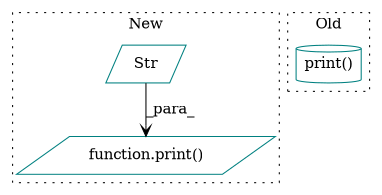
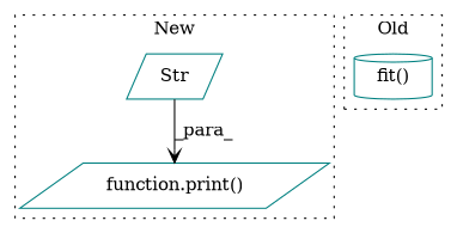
  digraph {
    node [a=75 shape=parallelogram color=teal]
    n1 [l="6,1" label="function.print()" s="15103,15138"]
    n2 [a=66 l=29 label=Str s=15109]
-   n3 [l="68,1" label="print()" s="16350,16555" shape=cylinder]
+   n3 [l="68,1" label="fit()" s="16350,16555" shape=cylinder]
    subgraph cluster_1 {
      label=New
      style=dotted
      n1
      n2
    }
    subgraph cluster_2 {
      label=Old
      style=dotted
      n3
    }
    n2 -> n1 [label=_para_ style=solid arrowhead=vee]
  }
